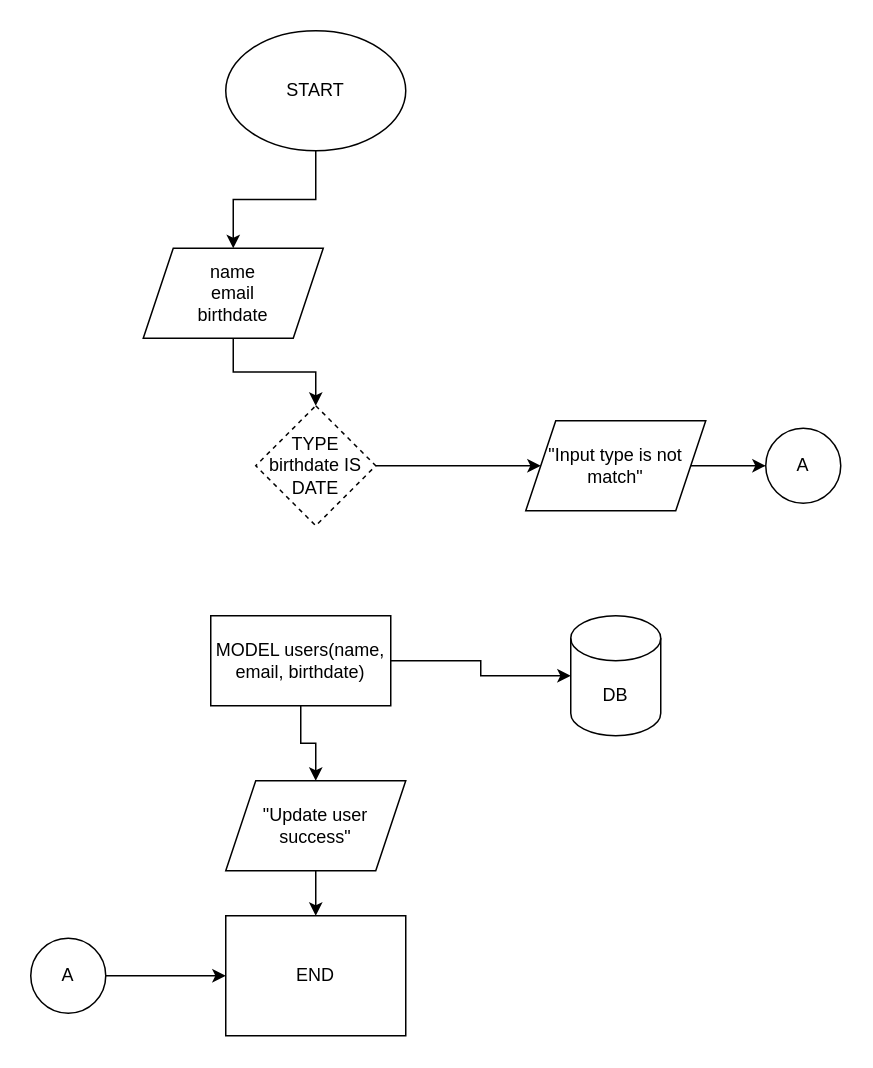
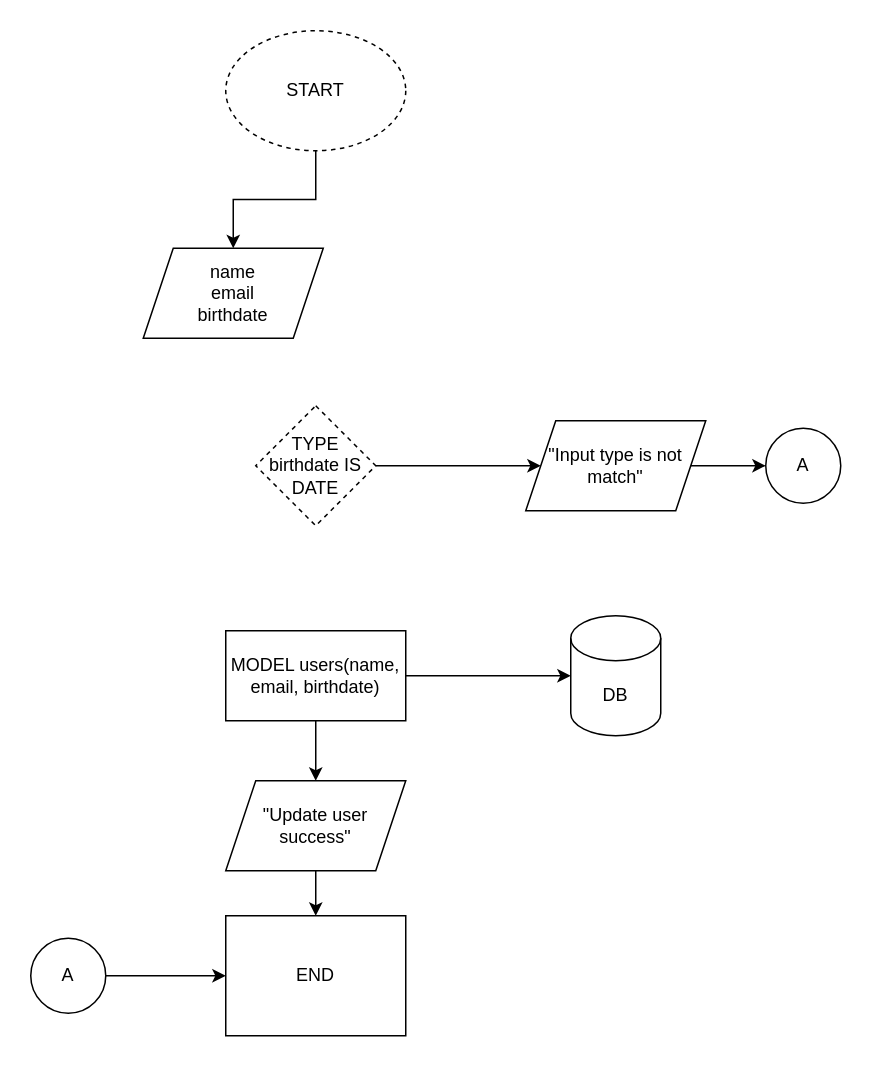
  <mxCell id="0" />
  <mxCell id="1" parent="0" />
  <mxCell id="2" style="edgeStyle=orthogonalEdgeStyle;rounded=0;orthogonalLoop=1;jettySize=auto;html=1;" edge="1" parent="1" source="3" target="6"><mxGeometry relative="1" as="geometry" /></mxCell>
- <mxCell id="3" value="START" style="ellipse;whiteSpace=wrap;html=1;" vertex="1" parent="1"><mxGeometry x="150" y="20" width="120" height="80" as="geometry" /></mxCell>
+ <mxCell id="3" value="START" style="ellipse;whiteSpace=wrap;html=1;dashed=1;" vertex="1" parent="1"><mxGeometry x="150" y="20" width="120" height="80" as="geometry" /></mxCell>
  <mxCell id="4" value="END" style="whiteSpace=wrap;html=1;rounded=0;" vertex="1" parent="1"><mxGeometry x="150" y="610" width="120" height="80" as="geometry" /></mxCell>
- <mxCell id="5" style="edgeStyle=orthogonalEdgeStyle;rounded=0;orthogonalLoop=1;jettySize=auto;html=1;" edge="1" parent="1" source="6" target="8"><mxGeometry relative="1" as="geometry" /></mxCell>
  <mxCell id="6" value="name&lt;br&gt;email&lt;br&gt;birthdate" style="shape=parallelogram;perimeter=parallelogramPerimeter;whiteSpace=wrap;html=1;fixedSize=1;" vertex="1" parent="1"><mxGeometry x="95" y="165" width="120" height="60" as="geometry" /></mxCell>
  <mxCell id="7" style="edgeStyle=orthogonalEdgeStyle;rounded=0;orthogonalLoop=1;jettySize=auto;html=1;" edge="1" parent="1" source="8" target="10"><mxGeometry relative="1" as="geometry" /></mxCell>
  <mxCell id="8" value="TYPE birthdate IS DATE" style="rhombus;whiteSpace=wrap;html=1;dashed=1;" vertex="1" parent="1"><mxGeometry x="170" y="270" width="80" height="80" as="geometry" /></mxCell>
  <mxCell id="9" style="edgeStyle=orthogonalEdgeStyle;rounded=0;orthogonalLoop=1;jettySize=auto;html=1;entryX=0;entryY=0.5;entryDx=0;entryDy=0;" edge="1" parent="1" source="10" target="11"><mxGeometry relative="1" as="geometry" /></mxCell>
  <mxCell id="10" value="&quot;Input type is not match&quot;" style="shape=parallelogram;perimeter=parallelogramPerimeter;whiteSpace=wrap;html=1;fixedSize=1;" vertex="1" parent="1"><mxGeometry x="350" y="280" width="120" height="60" as="geometry" /></mxCell>
  <mxCell id="11" value="A" style="ellipse;whiteSpace=wrap;html=1;aspect=fixed;" vertex="1" parent="1"><mxGeometry x="510" y="285" width="50" height="50" as="geometry" /></mxCell>
  <mxCell id="12" style="edgeStyle=orthogonalEdgeStyle;rounded=0;orthogonalLoop=1;jettySize=auto;html=1;entryX=0;entryY=0.5;entryDx=0;entryDy=0;" edge="1" parent="1" source="13" target="4"><mxGeometry relative="1" as="geometry" /></mxCell>
  <mxCell id="13" value="A" style="ellipse;whiteSpace=wrap;html=1;aspect=fixed;" vertex="1" parent="1"><mxGeometry x="20" y="625" width="50" height="50" as="geometry" /></mxCell>
  <mxCell id="14" value="" style="edgeStyle=orthogonalEdgeStyle;rounded=0;orthogonalLoop=1;jettySize=auto;html=1;" edge="1" parent="1" source="16" target="17"><mxGeometry relative="1" as="geometry" /></mxCell>
  <mxCell id="15" value="" style="edgeStyle=orthogonalEdgeStyle;rounded=0;orthogonalLoop=1;jettySize=auto;html=1;" edge="1" parent="1" source="16" target="19"><mxGeometry relative="1" as="geometry" /></mxCell>
- <mxCell id="16" value="MODEL users(name, email, birthdate)" style="rounded=0;whiteSpace=wrap;html=1;" vertex="1" parent="1"><mxGeometry x="140" y="410" width="120" height="60" as="geometry" /></mxCell>
+ <mxCell id="16" value="MODEL users(name, email, birthdate)" style="rounded=0;whiteSpace=wrap;html=1;" vertex="1" parent="1"><mxGeometry x="150" y="420" width="120" height="60" as="geometry" /></mxCell>
  <mxCell id="17" value="DB" style="shape=cylinder3;whiteSpace=wrap;html=1;boundedLbl=1;backgroundOutline=1;size=15;" vertex="1" parent="1"><mxGeometry x="380" y="410" width="60" height="80" as="geometry" /></mxCell>
  <mxCell id="18" value="" style="edgeStyle=orthogonalEdgeStyle;rounded=0;orthogonalLoop=1;jettySize=auto;html=1;" edge="1" parent="1" source="19" target="4"><mxGeometry relative="1" as="geometry" /></mxCell>
  <mxCell id="19" value="&quot;Update user success&quot;" style="shape=parallelogram;perimeter=parallelogramPerimeter;whiteSpace=wrap;html=1;fixedSize=1;" vertex="1" parent="1"><mxGeometry x="150" y="520" width="120" height="60" as="geometry" /></mxCell>
